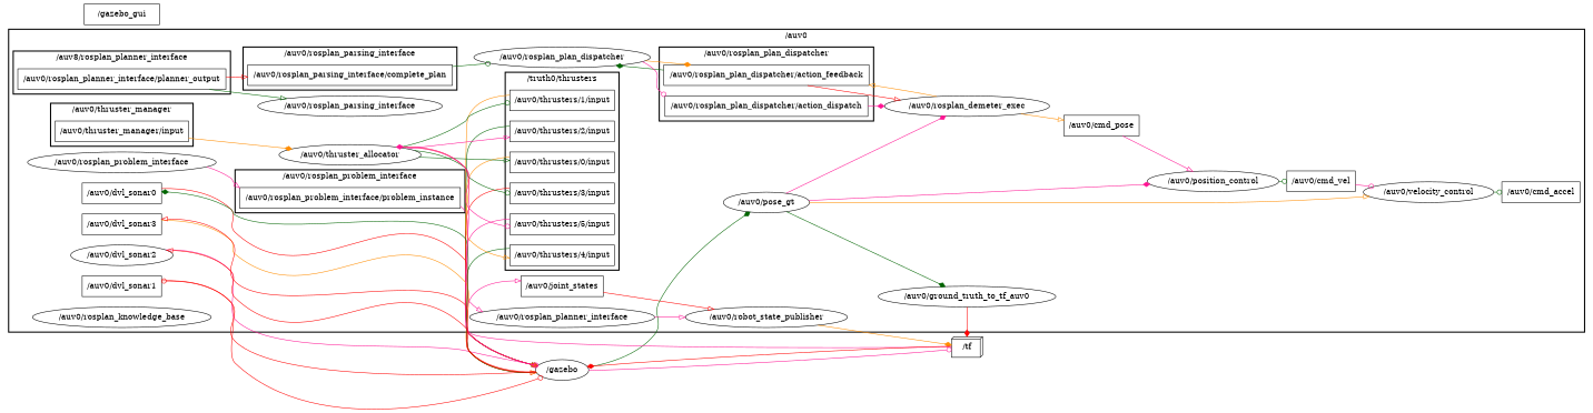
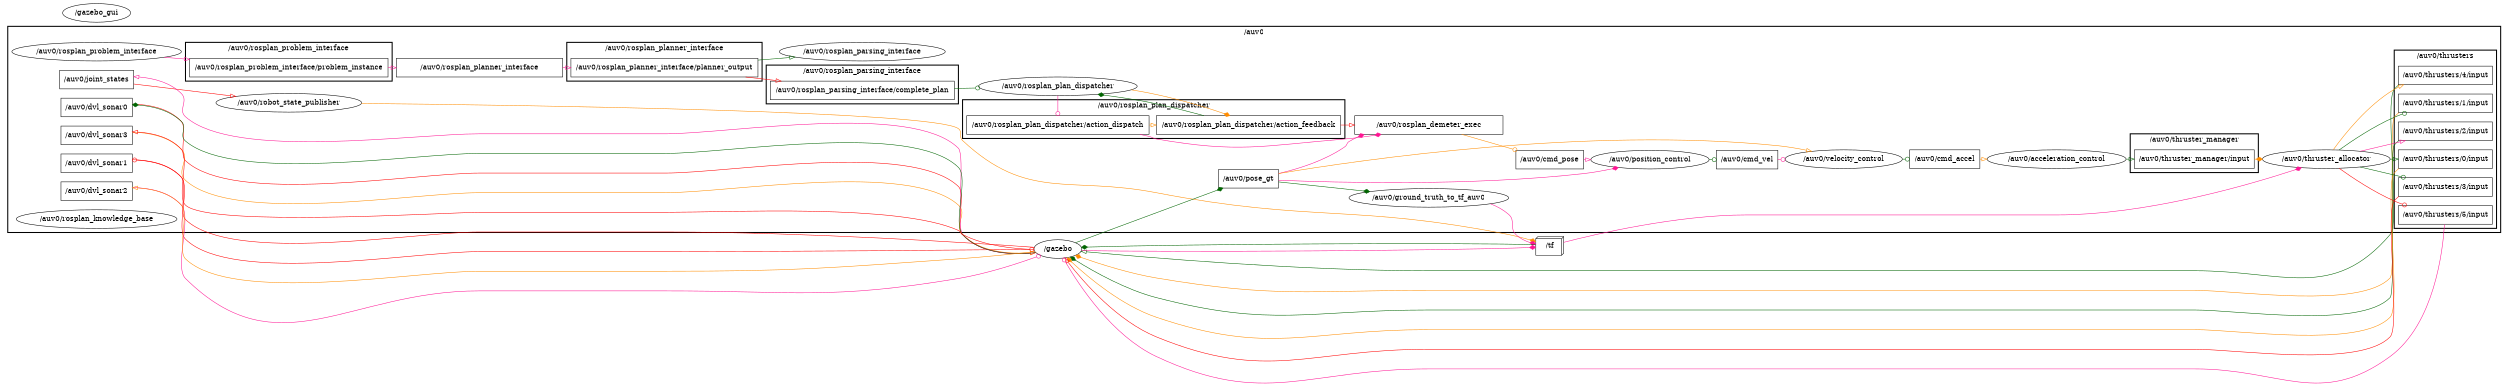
  digraph {
    compound=True
    rank=same
    rankdir=LR
    ranksep=0.2
    node [shape=box]
    edge [arrowhead=onormal color=deeppink penwidth=1]
    n1 [height=0.5 label="/auv0/thrusters/4/input" width=2.5278]
    n2 [height=0.5 label="/auv0/thrusters/1/input" width=2.5278]
    n3 [height=0.5 label="/auv0/thrusters/2/input" width=2.5278]
    n4 [height=0.5 label="/auv0/thrusters/0/input" width=2.5278]
    n5 [height=0.5 label="/auv0/thrusters/3/input" width=2.5278]
    n6 [height=0.5 label="/auv0/thrusters/5/input" width=2.5278]
    n7 [height=0.5 label="/auv0/rosplan_parsing_interface/complete_plan" width=4.9444]
    n8 [height=0.5 label="/auv0/thruster_manager/input" width=3.2222]
    n9 [height=0.5 label="/auv0/rosplan_plan_dispatcher/action_feedback" width=4.9583]
    n10 [height=0.5 label="/auv0/rosplan_plan_dispatcher/action_dispatch" width=4.9028]
    n11 [height=0.5 label="/auv0/rosplan_planner_interface/planner_output" width=5.0278]
    n12 [height=0.5 label="/auv0/rosplan_problem_interface/problem_instance" width=5.3333]
    n13 [height=0.5 label="/auv0/rosplan_plan_dispatcher" shape=ellipse width=4.2607]
    n14 [height=0.5 label="/auv0/thruster_allocator" shape=ellipse width=3.4303]
-   n15 [height=0.5 label="/auv0/rosplan_demeter_exec" shape=ellipse width=3.9899]
+   n15 [height=0.5 label="/auv0/rosplan_demeter_exec" width=3.9899]
    n16 [height=0.5 label="/auv0/rosplan_parsing_interface" shape=ellipse width=4.4593]
-   n17 [height=0.5 label="/auv0/rosplan_planner_interface" shape=ellipse width=4.4774]
+   n17 [height=0.5 label="/auv0/rosplan_planner_interface" width=4.4774]
    n18 [height=0.5 label="/auv0/cmd_pose" width=1.8194]
    n19 [height=0.5 label="/auv0/joint_states" width=1.9861]
    n20 [height=0.5 label="/auv0/robot_state_publisher" shape=ellipse width=3.9177]
-   n21 [height=0.5 label="/auv0/pose_gt" shape=ellipse width=1.6111]
+   n21 [height=0.5 label="/auv0/pose_gt" width=1.6111]
    n22 [height=0.5 label="/auv0/position_control" shape=ellipse width=3.1775]
    n23 [height=0.5 label="/auv0/velocity_control" shape=ellipse width=3.1594]
    n24 [height=0.5 label="/auv0/ground_truth_to_tf_auv0" shape=ellipse width=4.2968]
    n25 [height=0.5 label="/auv0/cmd_vel" width=1.6528]
    n26 [height=0.5 label="/auv0/cmd_accel" width=1.8889]
+   n27 [height=0.5 label="/auv0/acceleration_control" shape=ellipse width=3.7372]
    n28 [height=0.5 label="/auv0/dvl_sonar1" width=1.9167]
    n29 [height=0.5 label="/auv0/dvl_sonar0" width=1.9167]
    n30 [height=0.5 label="/auv0/dvl_sonar3" width=1.9167]
-   n31 [height=0.5 label="/auv0/dvl_sonar2" shape=ellipse width=1.9167]
+   n31 [height=0.5 label="/auv0/dvl_sonar2" width=1.9167]
    n32 [height=0.5 label="/auv0/rosplan_problem_interface" shape=ellipse width=4.5496]
    n33 [height=0.5 label="/auv0/rosplan_knowledge_base" shape=ellipse width=4.3149]
    n34 [height=0.5 label="/gazebo" shape=ellipse width=1.2818]
    n35 [height=0.5 label="/tf" shape=box3d width=0.75]
-   n36 [height=0.5 label="/gazebo_gui" width=1.8234]
+   n36 [height=0.5 label="/gazebo_gui" shape=ellipse width=1.8234]
    subgraph cluster_1 {
      label="/auv0"
      style=bold
      n13
      n14
      n15
      n16
      n17
      n18
      n19
      n20
      n21
      n22
      n23
      n24
      n25
      n26
+     n27
      n28
      n29
      n30
      n31
      n32
      n33
      subgraph cluster_2 {
-       label="/truth0/thrusters"
+       label="/auv0/thrusters"
        style=bold
        n1
        n2
        n3
        n4
        n5
        n6
      }
      subgraph cluster_3 {
        label="/auv0/rosplan_parsing_interface"
        style=bold
        n7
      }
      subgraph cluster_4 {
        label="/auv0/thruster_manager"
        style=bold
        n8
      }
      subgraph cluster_5 {
        label="/auv0/rosplan_plan_dispatcher"
        style=bold
        n9
        n10
      }
      subgraph cluster_6 {
-       label="/auv8/rosplan_planner_interface"
+       label="/auv0/rosplan_planner_interface"
        style=bold
        n11
      }
      subgraph cluster_7 {
        label="/auv0/rosplan_problem_interface"
        style=bold
        n12
      }
    }
    n1 -> n34 [color=darkgreen]
    n2 -> n34 [arrowhead=diamond color=darkorange]
    n3 -> n34 [arrowhead=diamond color=darkgreen]
    n4 -> n34 [arrowhead=diamond color=darkorange]
    n5 -> n34 [color=red]
    n6 -> n34 [arrowhead=odot]
    n7 -> n13 [arrowhead=odot color=darkgreen]
    n8 -> n14 [arrowhead=diamond color=darkorange]
    n9 -> n13 [arrowhead=diamond color=darkgreen]
    n9 -> n15 [color=red]
    n10 -> n15 [arrowhead=diamond]
    n11 -> n7 [color=red]
    n11 -> n16 [color=darkgreen]
    n12 -> n17
    n13 -> n9 [arrowhead=diamond color=darkorange]
    n13 -> n10 [arrowhead=odot]
    n14 -> n1 [color=darkorange]
    n14 -> n2 [arrowhead=odot color=darkgreen]
    n14 -> n3
    n14 -> n4 [color=darkgreen]
    n14 -> n5 [arrowhead=odot color=darkgreen]
-   n14 -> n6 [arrowhead=odot]
-   n15 -> n9 [color=darkorange]
-   n15 -> n18 [color=darkorange]
-   n17 -> n20
+   n14 -> n6 [arrowhead=odot color=red]
+   n10 -> n9 [color=darkorange]
+   n15 -> n18 [arrowhead=odot color=darkorange]
+   n17 -> n11
    n18 -> n22
    n19 -> n20 [color=red]
    n20 -> n35 [arrowhead=diamond color=darkorange]
    n21 -> n15 [arrowhead=diamond]
    n21 -> n22 [arrowhead=diamond]
    n21 -> n23 [color=darkorange]
    n21 -> n24 [arrowhead=diamond color=darkgreen]
    n22 -> n25 [arrowhead=odot color=darkgreen]
    n23 -> n26 [arrowhead=odot color=darkgreen]
-   n24 -> n35 [arrowhead=diamond color=red]
+   n24 -> n35 [arrowhead=diamond]
    n25 -> n23 [arrowhead=odot]
+   n26 -> n27 [color=darkorange]
+   n27 -> n8 [color=darkgreen]
    n28 -> n34 [arrowhead=odot color=red]
    n29 -> n34 [color=red]
    n30 -> n34 [color=darkorange]
    n31 -> n34 [arrowhead=odot]
    n32 -> n12
    n34 -> n19
    n34 -> n21 [arrowhead=diamond color=darkgreen]
    n34 -> n28 [arrowhead=odot color=red]
    n34 -> n29 [arrowhead=diamond color=darkgreen]
    n34 -> n30 [color=red]
-   n34 -> n31 [color=red]
-   n34 -> n35 [arrowhead=odot]
+   n34 -> n31 [color=darkorange]
+   n34 -> n35 [arrowhead=diamond]
    n35 -> n14 [arrowhead=diamond]
-   n35 -> n34 [arrowhead=diamond color=red]
+   n35 -> n34 [arrowhead=diamond color=darkgreen]
  }
